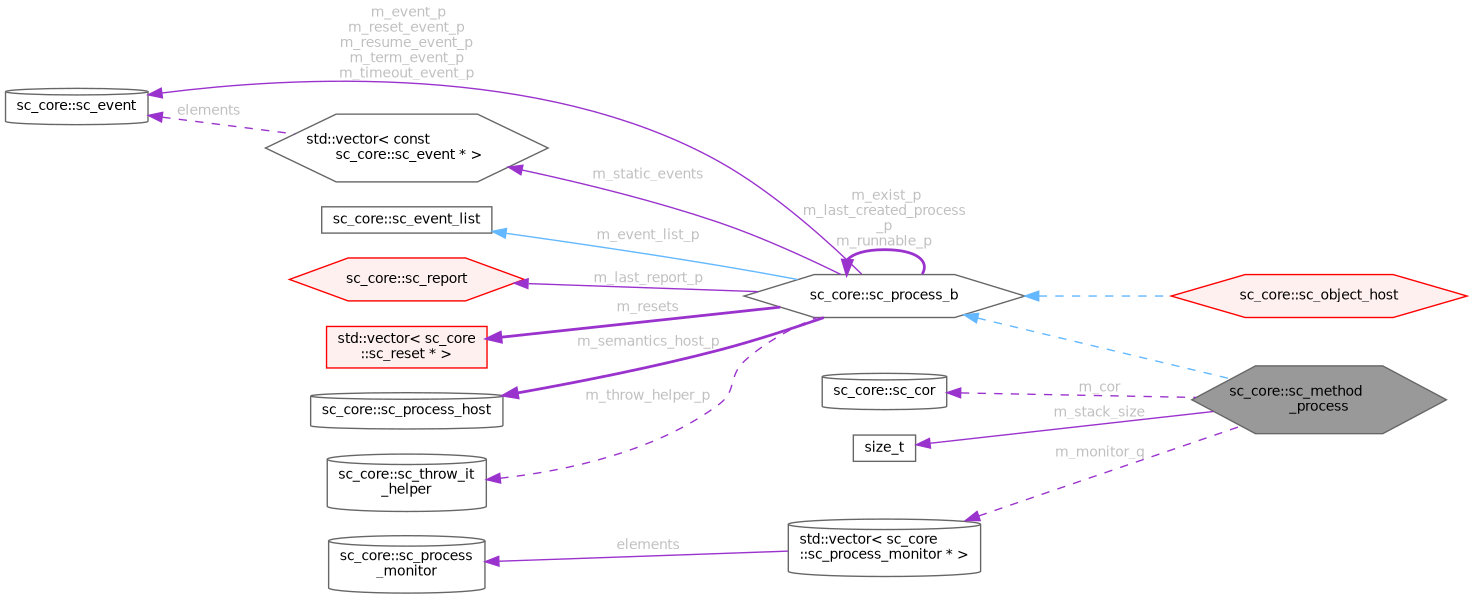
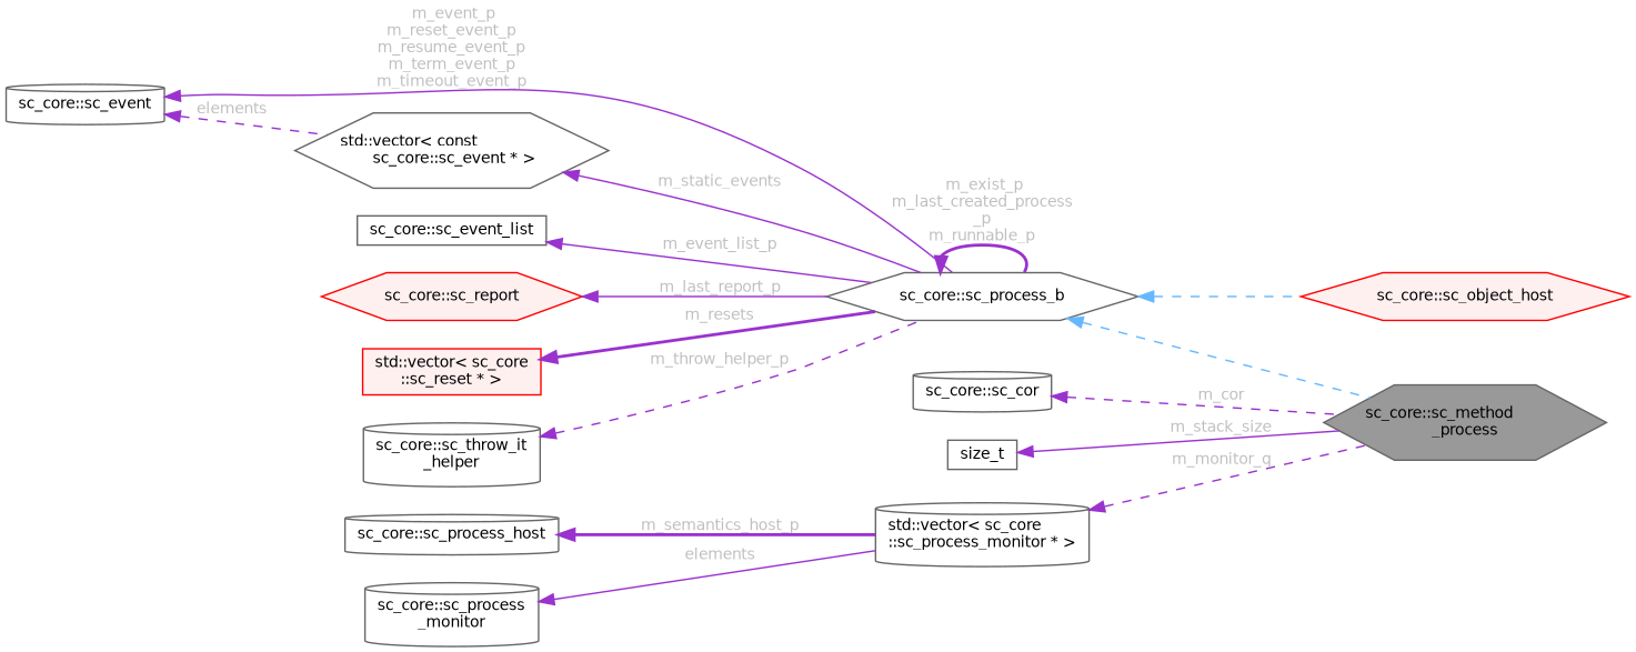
  digraph {
    fontname="DejaVu Sans"
    rankdir=LR
    node [color=gray40 fillcolor=white fontname="DejaVu Sans" fontsize=10 shape=cylinder style=filled]
    edge [color=darkorchid3 dir=back fontname="DejaVu Sans" fontsize=10 labelfontname=FreeSans labelfontsize=10 style=dashed fontcolor=grey]
    n1 [fillcolor=grey60 fontcolor=black height=0.2 label="sc_core::sc_method\l_process" shape=hexagon width=0.4]
    n2 [height=0.2 label="sc_core::sc_process_b" shape=hexagon width=0.4]
    n3 [color=red fillcolor="#FFF0F0" height=0.2 label="sc_core::sc_object_host" shape=hexagon width=0.4]
    n4 [height=0.2 label="sc_core::sc_event" width=0.4]
    n5 [height=0.2 label="std::vector\< const\l sc_core::sc_event * \>" shape=hexagon width=0.4]
    n6 [height=0.2 label="sc_core::sc_event_list" shape=box width=0.4]
    n7 [color=red fillcolor="#FFF0F0" height=0.2 label="sc_core::sc_report" shape=hexagon width=0.4]
    n8 [color=red fillcolor="#FFF0F0" height=0.2 label="std::vector\< sc_core\l::sc_reset * \>" shape=box width=0.4]
    n9 [height=0.2 label="sc_core::sc_process_host" width=0.4]
    n10 [height=0.2 label="sc_core::sc_throw_it\l_helper" width=0.4]
    n11 [height=0.2 label="sc_core::sc_cor" width=0.4]
    n12 [height=0.2 label=size_t shape=box width=0.4]
    n13 [height=0.2 label="std::vector\< sc_core\l::sc_process_monitor * \>" width=0.4]
    n14 [height=0.2 label="sc_core::sc_process\l_monitor" width=0.4]
    n2 -> n1 [color=steelblue1 fontcolor=""]
    n2 -> n2 [label=" m_exist_p\nm_last_created_process\l_p\nm_runnable_p" style=bold]
    n2 -> n3 [color=steelblue1 fontcolor=""]
    n4 -> n2 [label=" m_event_p\nm_reset_event_p\nm_resume_event_p\nm_term_event_p\nm_timeout_event_p" style=solid]
    n4 -> n5 [label=" elements"]
    n5 -> n2 [label=" m_static_events" style=solid]
-   n6 -> n2 [color=steelblue1 label=" m_event_list_p" style=solid]
+   n6 -> n2 [label=" m_event_list_p" style=solid]
    n7 -> n2 [label=" m_last_report_p" style=solid]
    n8 -> n2 [label=" m_resets" style=bold]
-   n9 -> n2 [label=" m_semantics_host_p" style=bold]
+   n9 -> n13 [label=" m_semantics_host_p" style=bold]
    n10 -> n2 [label=" m_throw_helper_p"]
    n11 -> n1 [label=" m_cor"]
    n12 -> n1 [label=" m_stack_size" style=solid]
    n13 -> n1 [label=" m_monitor_q"]
    n14 -> n13 [label=" elements" style=solid]
  }
